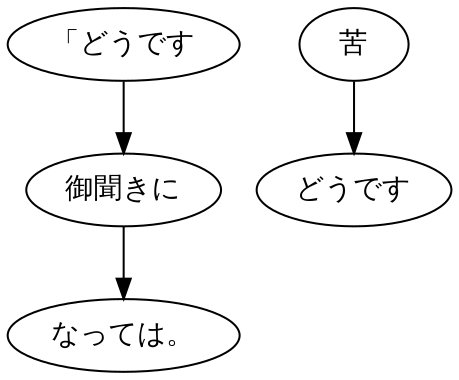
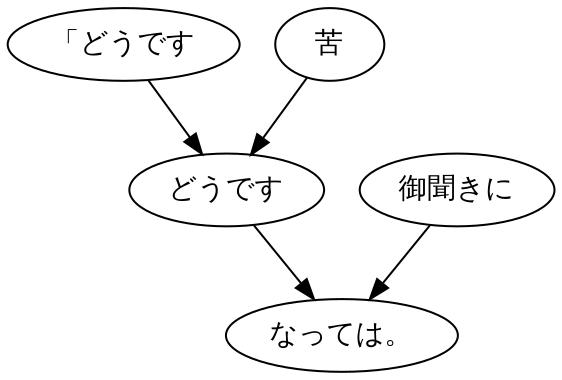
  digraph {
    fontname="Open Sans"
    node [fontname="Open Sans"]
    edge [fontname="Open Sans"]
    n1 [label="「どうです"]
    n2 [label="どうです"]
    n3 [label="なっては。"]
    n4 [label="苦"]
    n5 [label="御聞きに"]
-   n1 -> n5
+   n1 -> n2
+   n2 -> n3
    n4 -> n2
    n5 -> n3
  }
